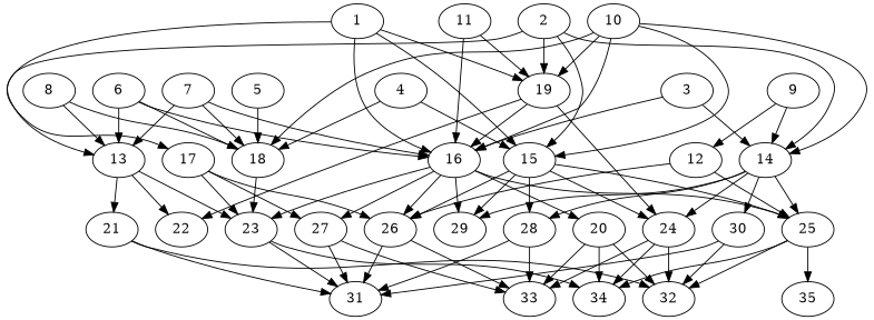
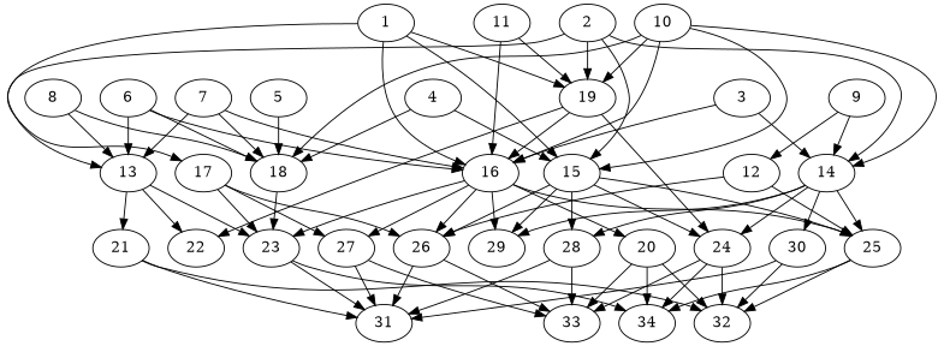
  digraph {
    node [alpha=0.08]
    1 [alpha=0.11 expect_size=27576320]
    15 [alpha=0.11 expect_size=30626816]
    16 [alpha=0.10 expect_size=45804544]
    17 [alpha=0.15 expect_size=49153024]
    19 [alpha=0.10 expect_size=50053120]
    25 [expect_size=35789824]
    26 [alpha=0.00 expect_size=13620224]
    24 [alpha=0.18 expect_size=37618688]
    28 [expect_size=25936896]
    29 [alpha=0.02 expect_size=25750528]
    23 [alpha=0.00 expect_size=33752064]
    20 [alpha=0.02 expect_size=34908160]
    27 [expect_size=37491712]
    22 [alpha=0.05 expect_size=28827648]
    32 [alpha=0.02 expect_size=14826496]
    34 [alpha=0.04 expect_size=27967488]
-   35 [alpha=0.03 expect_size=22948864]
    33 [alpha=0.17 expect_size=27413504]
    31 [expect_size=7239680]
    30 [alpha=0.18 expect_size=49782784]
    2 [alpha=0.18 expect_size=7298048]
    13 [alpha=0.02 expect_size=8672256]
    14 [alpha=0.19 expect_size=35084288]
    21 [alpha=0.03 expect_size=42388480]
    3 [alpha=0.11 expect_size=35395584]
    4 [alpha=0.18 expect_size=11702272]
    18 [alpha=0.20 expect_size=21722112]
    5 [alpha=0.06 expect_size=35568640]
    6 [alpha=0.01 expect_size=8175616]
    7 [expect_size=43794432]
    8 [alpha=0.12 expect_size=33650688]
    9 [alpha=0.14 expect_size=37267456]
    12 [alpha=0.02 expect_size=14429184]
    10 [alpha=0.03 expect_size=11390976]
    11 [alpha=0.14 expect_size=36811776]
    1 -> 15
    1 -> 16
    1 -> 17
    1 -> 19
    15 -> 25
    15 -> 26
    15 -> 24
    15 -> 28
    15 -> 29
    16 -> 25
    16 -> 26
    16 -> 29
    16 -> 23
    16 -> 20
    16 -> 27
    17 -> 26
    17 -> 23
    17 -> 27
    19 -> 16
    19 -> 24
    19 -> 22
    25 -> 32
    25 -> 34
-   25 -> 35
    26 -> 33
    26 -> 31
    24 -> 32
    24 -> 34
    24 -> 33
    28 -> 33
    28 -> 31
    23 -> 34
    23 -> 31
    20 -> 32
    20 -> 34
    20 -> 33
    27 -> 33
    27 -> 31
    30 -> 32
    30 -> 31
    2 -> 15
    2 -> 19
    2 -> 13
    2 -> 14
    13 -> 23
    13 -> 22
    13 -> 21
    14 -> 25
    14 -> 24
    14 -> 28
    14 -> 29
    14 -> 30
    21 -> 32
    21 -> 31
    3 -> 16
    3 -> 14
    4 -> 15
    4 -> 18
    18 -> 23
    5 -> 18
    6 -> 16
    6 -> 13
    6 -> 18
    7 -> 16
    7 -> 13
    7 -> 18
    8 -> 13
    8 -> 18
    9 -> 14
    9 -> 12
    12 -> 25
    12 -> 26
    10 -> 15
    10 -> 16
    10 -> 19
    10 -> 14
    10 -> 18
    11 -> 16
    11 -> 19
  }
